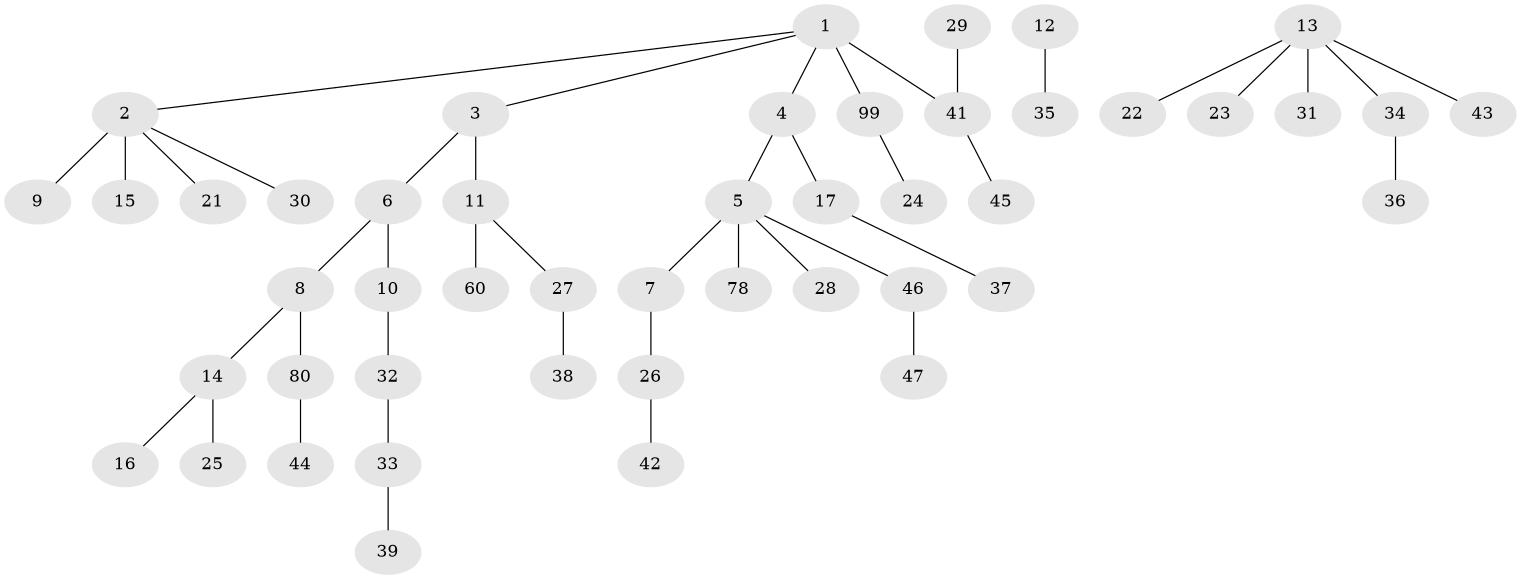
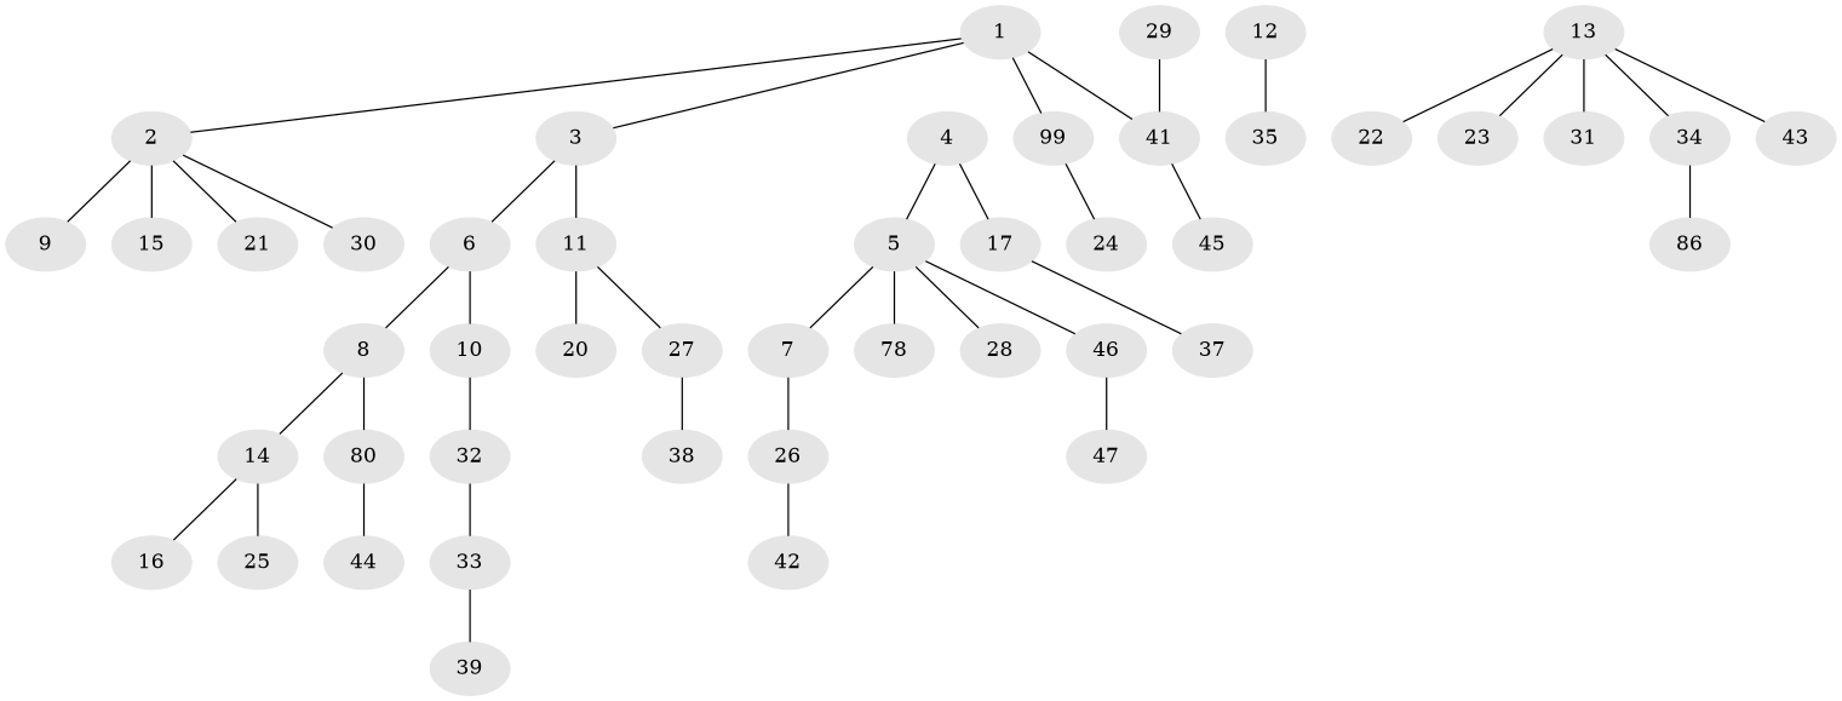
  graph {
    node [color=gray90 style=filled]
    edge [weight=1.0]
    1
    2
    3
    4
    n5 [label=99]
    41
    9
    15
    21
    30
    6
    11
    5
    17
    24
    29
    8
    10
-   20 [label=60]
+   20
    27
    7
    n22 [label=78]
    28
    46
    37
    26
    12
    35
    13
    22
    23
    31
    34
    43
    47
    14
    n37 [label=80]
    32
    42
    16
    25
    44
    33
    38
-   36
+   36 [label=86]
    45
    39
    1 -- 2
    1 -- 3
-   1 -- 4
    1 -- n5
    1 -- 41 [weight=2.0]
    2 -- 9 [weight=3.0]
    2 -- 15
    2 -- 21
    2 -- 30
    3 -- 6
    3 -- 11
    4 -- 5
    4 -- 17
    n5 -- 24
    41 -- 45
    6 -- 8
    6 -- 10
    11 -- 20 [weight=2.0]
    11 -- 27
    5 -- 7
    5 -- n22
    5 -- 28
    5 -- 46
    17 -- 37
    29 -- 41
    8 -- 14
    8 -- n37 [weight=2.0]
    10 -- 32
    27 -- 38
    7 -- 26
    46 -- 47
    26 -- 42
    12 -- 35
    13 -- 22
    13 -- 23
    13 -- 31
    13 -- 34
    13 -- 43
    34 -- 36 [weight=3.0]
    14 -- 16
    14 -- 25
    n37 -- 44
    32 -- 33
    33 -- 39
  }
